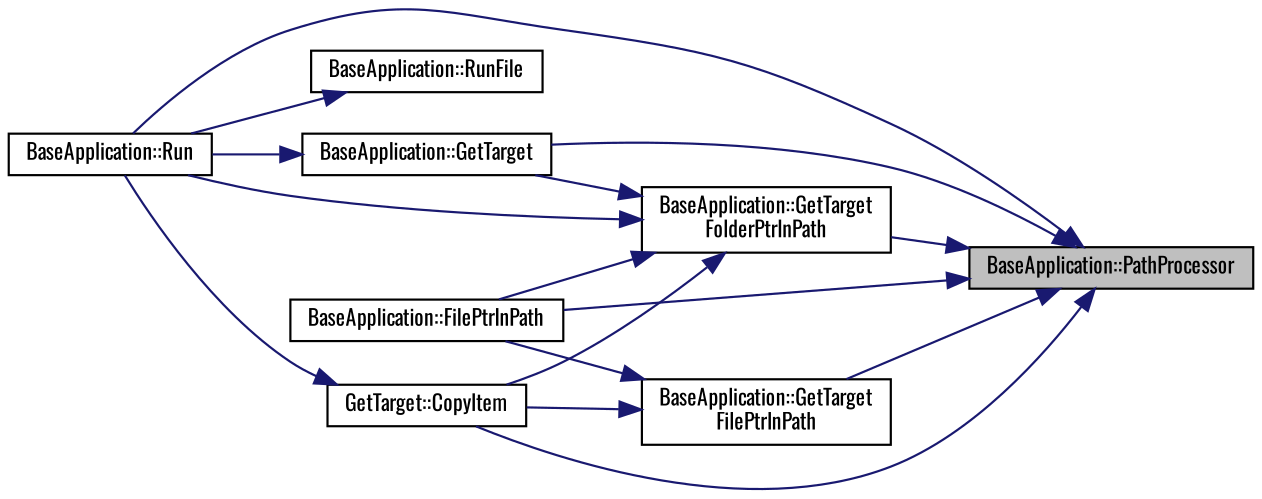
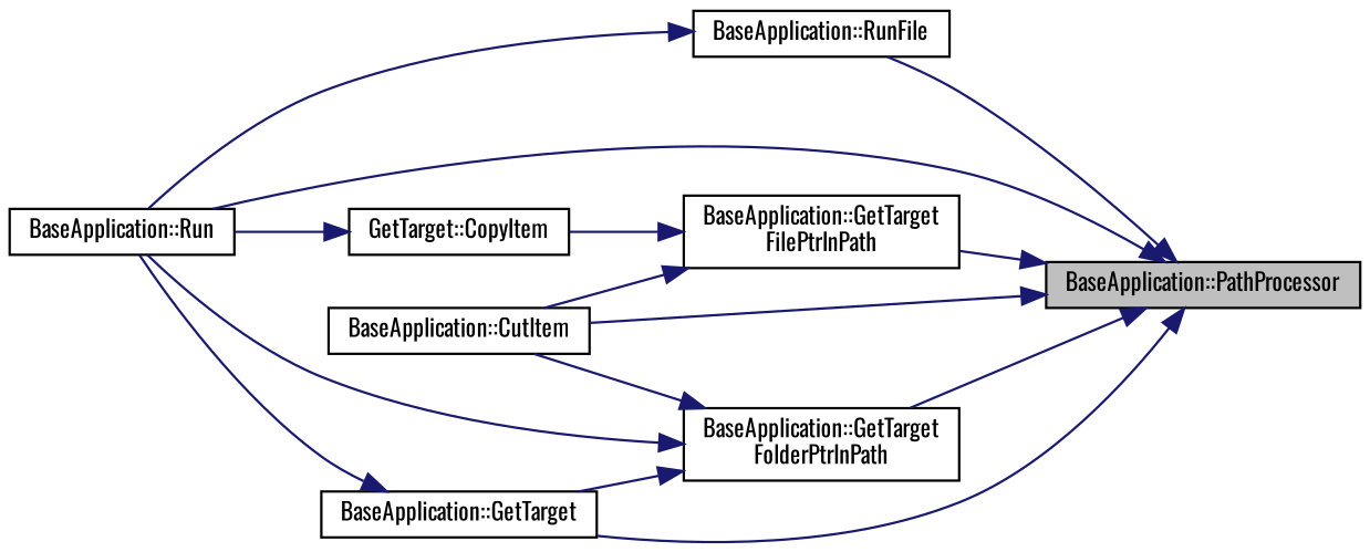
  digraph {
    fontname=Oswald
    rankdir=RL
    node [color=black fillcolor=white fontname=Oswald fontsize=10 shape=record style=filled]
    edge [color=midnightblue dir=back fontname=Oswald fontsize=10 labelfontname=Helvetica labelfontsize=10 style=solid]
    n1 [fillcolor=grey75 fontcolor=black height=0.2 label="BaseApplication::PathProcessor" width=0.4]
    n2 [height=0.2 label="BaseApplication::Run" width=0.4]
    n3 [height=0.2 label="BaseApplication::GetTarget\lFolderPtrInPath" width=0.4]
    n4 [height=0.2 label="GetTarget::CopyItem" width=0.4]
-   n5 [height=0.2 label="BaseApplication::FilePtrInPath" width=0.4]
+   n5 [height=0.2 label="BaseApplication::CutItem" width=0.4]
    n6 [height=0.2 label="BaseApplication::GetTarget" width=0.4]
    n7 [height=0.2 label="BaseApplication::GetTarget\lFilePtrInPath" width=0.4]
    n8 [height=0.2 label="BaseApplication::RunFile" width=0.4]
    n1 -> n2
    n1 -> n3
-   n1 -> n4
+   n1 -> n8
    n1 -> n5
    n1 -> n6
    n1 -> n7
    n3 -> n2
-   n3 -> n4
    n3 -> n5
    n3 -> n6
    n4 -> n2
    n6 -> n2
    n7 -> n4
    n7 -> n5
    n8 -> n2
  }
